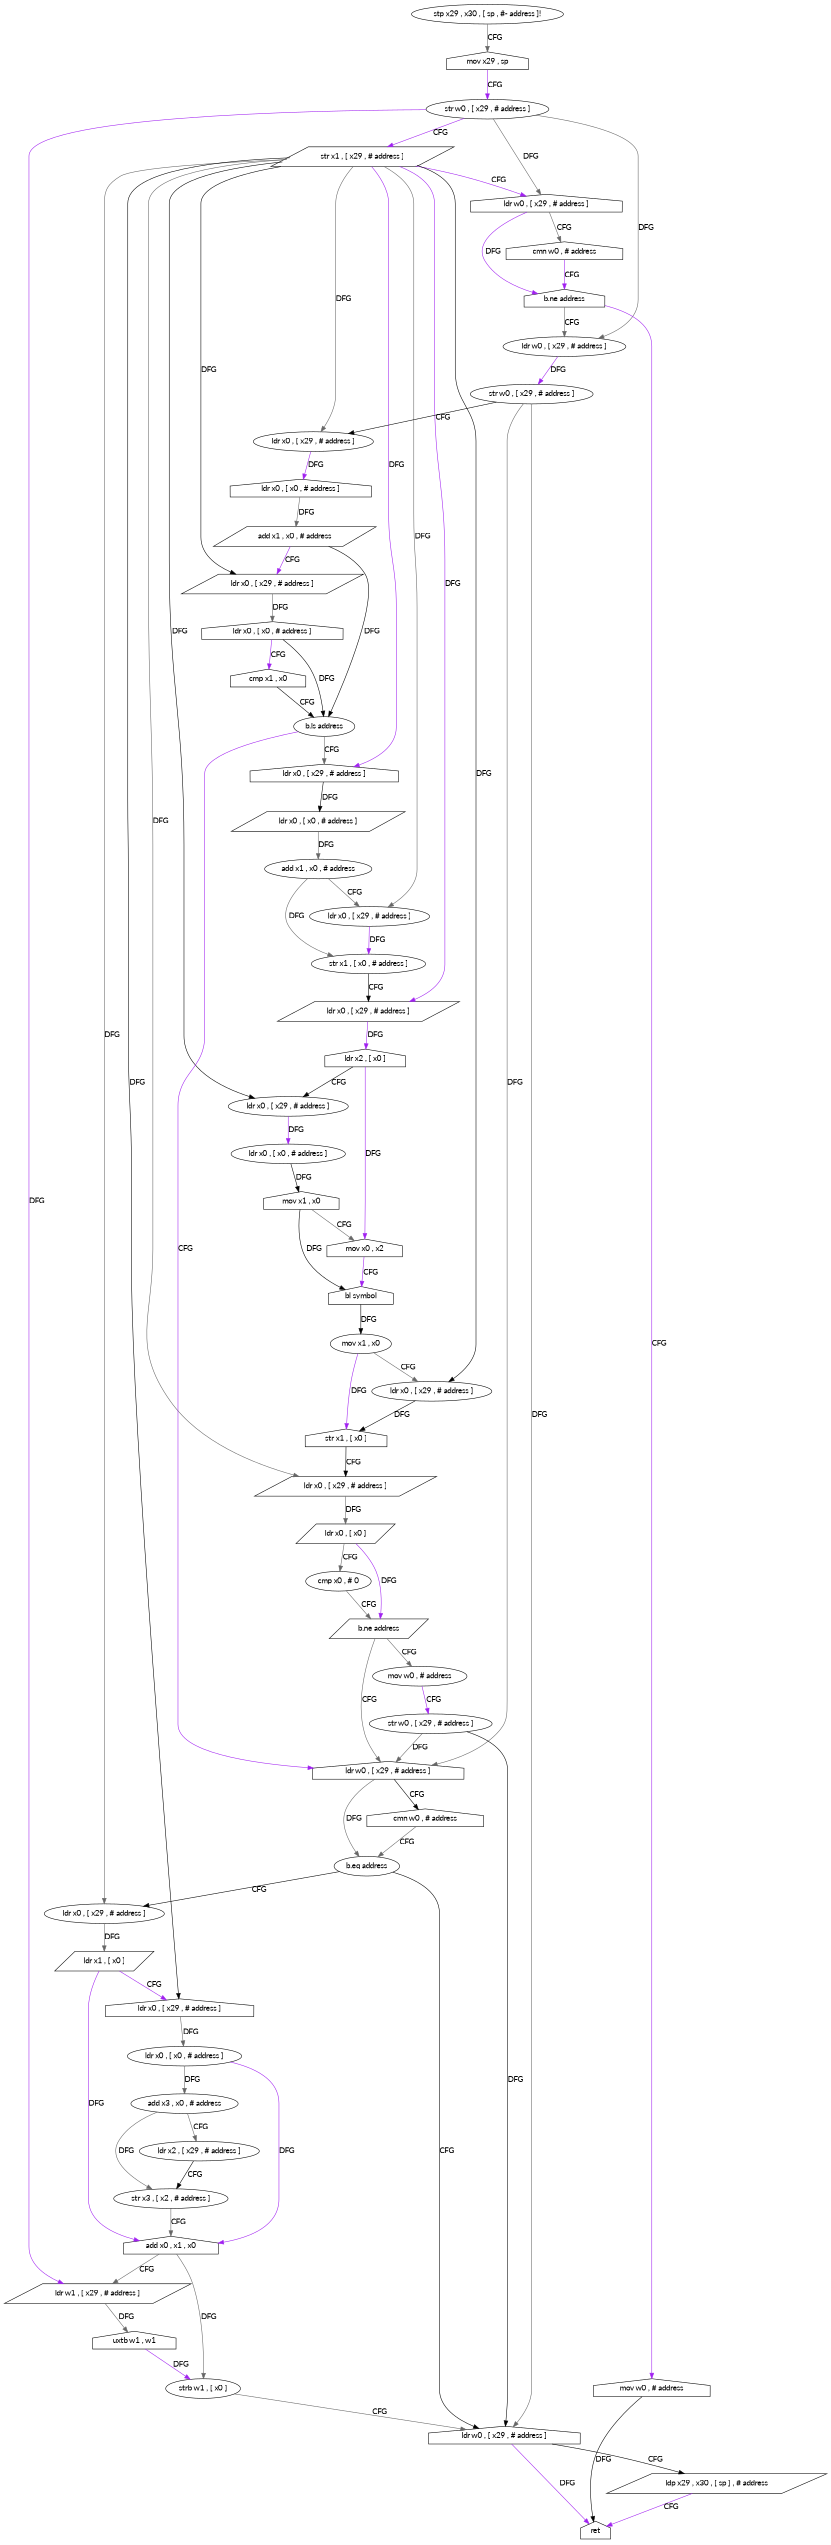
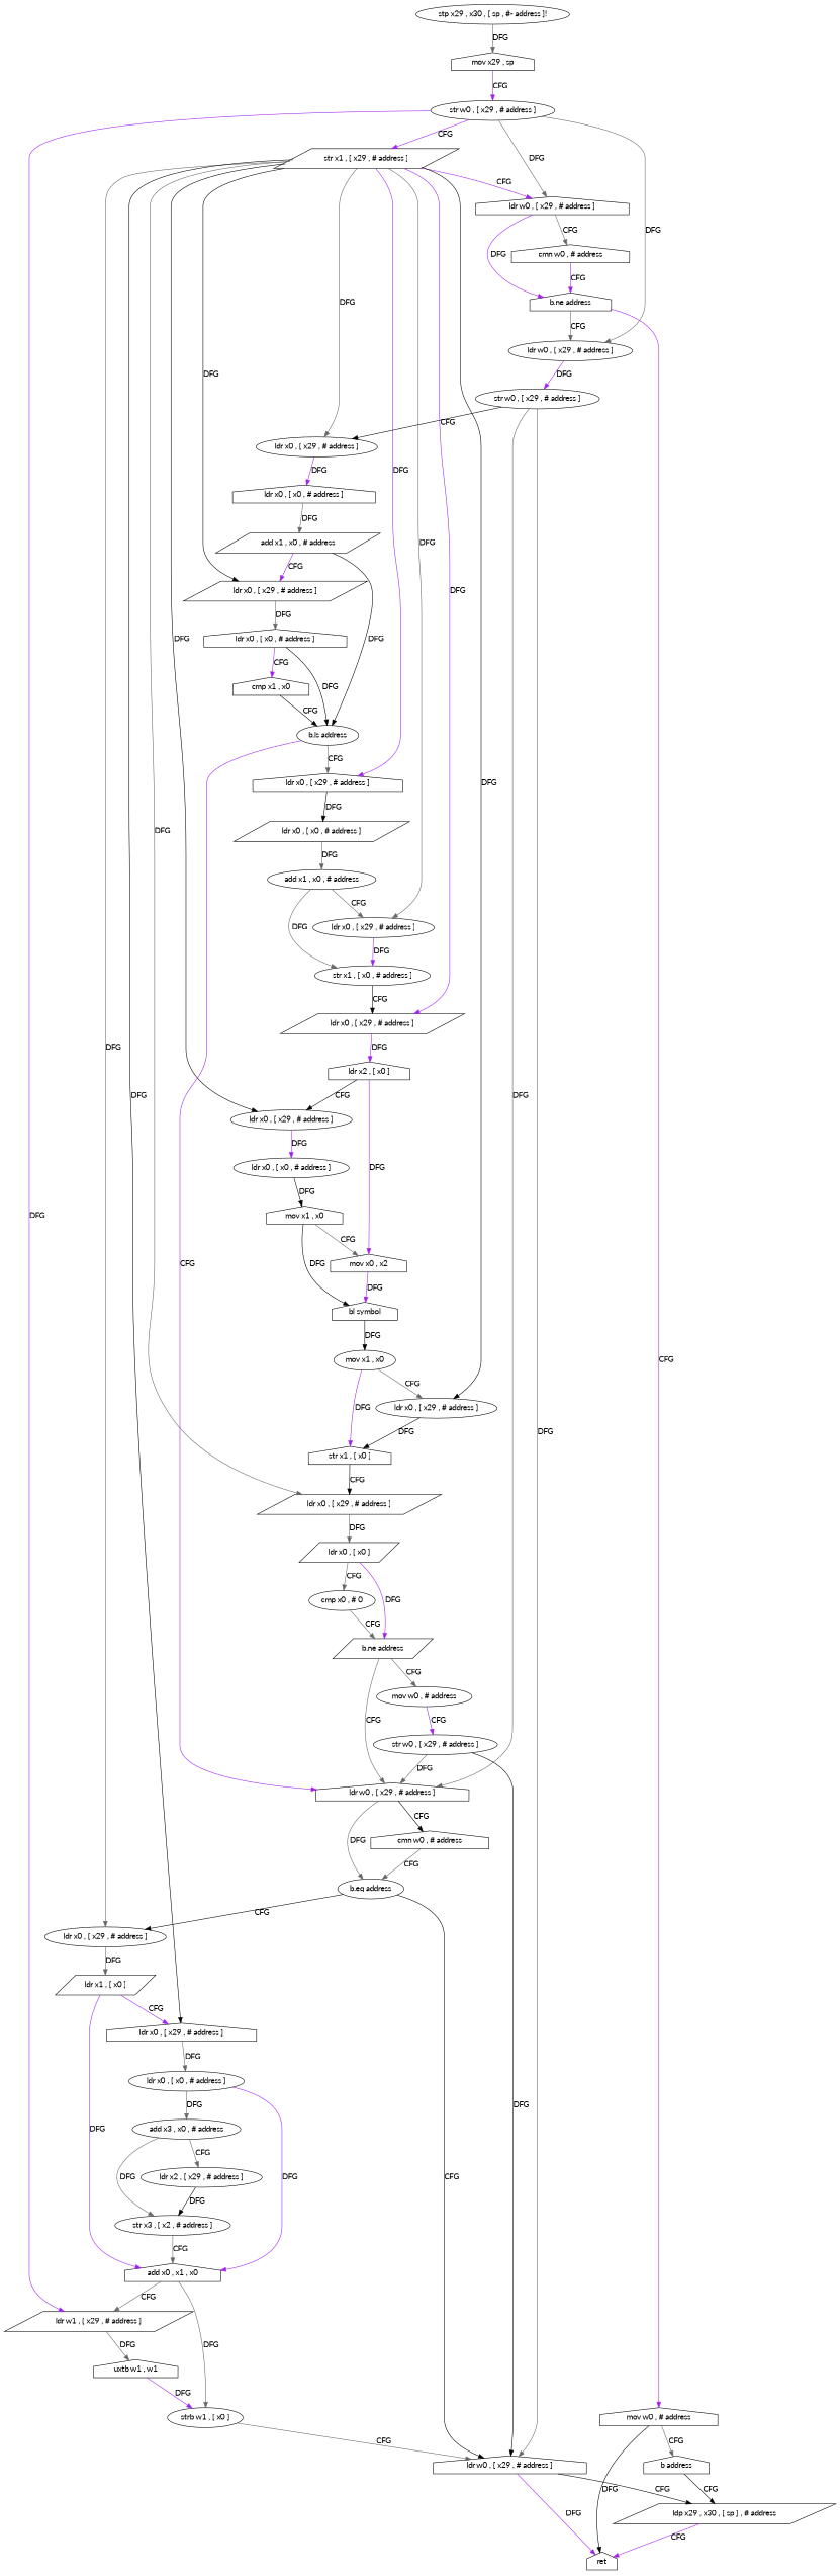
  digraph {
    fontname=Lato
    node [fontname=Lato shape=ellipse]
    edge [color=gray40 fontname=Lato]
    n1 [label="stp x29 , x30 , [ sp , #- address ]!"]
    n2 [label="mov x29 , sp" shape=house]
    n3 [label="str w0 , [ x29 , # address ]"]
    n4 [label="str x1 , [ x29 , # address ]" shape=parallelogram]
    n5 [label="ldr w0 , [ x29 , # address ]" shape=house]
    n6 [label="ldr w0 , [ x29 , # address ]"]
    n7 [label="ldr w1 , [ x29 , # address ]" shape=parallelogram]
    n8 [label="ldr x0 , [ x29 , # address ]"]
    n9 [label="ldr x0 , [ x29 , # address ]" shape=parallelogram]
    n10 [label="ldr x0 , [ x29 , # address ]" shape=house]
    n11 [label="ldr x0 , [ x29 , # address ]"]
    n12 [label="ldr x0 , [ x29 , # address ]"]
    n13 [label="ldr x0 , [ x29 , # address ]" shape=parallelogram]
    n14 [label="ldr x0 , [ x29 , # address ]"]
    n15 [label="ldr x0 , [ x29 , # address ]"]
    n16 [label="ldr x0 , [ x29 , # address ]" shape=parallelogram]
    n17 [label="ldr x0 , [ x29 , # address ]" shape=house]
    n18 [label="cmn w0 , # address" shape=house]
    n19 [label="b.ne address" shape=house]
    n20 [label="str w0 , [ x29 , # address ]"]
    n21 [label="uxtb w1 , w1" shape=house]
    n22 [label="ldr x0 , [ x0 , # address ]" shape=house]
    n23 [label="ldr x0 , [ x0 , # address ]" shape=house]
    n24 [label="ldr x0 , [ x0 , # address ]" shape=parallelogram]
    n25 [label="ldr x1 , [ x0 ]" shape=parallelogram]
    n26 [label="str x1 , [ x0 , # address ]"]
    n27 [label="ldr x2 , [ x0 ]" shape=house]
    n28 [label="ldr x0 , [ x0 , # address ]"]
    n29 [label="str x1 , [ x0 ]" shape=house]
    n30 [label="ldr x0 , [ x0 ]" shape=parallelogram]
    n31 [label="ldr x0 , [ x0 , # address ]"]
    n32 [label="ldr x2 , [ x29 , # address ]"]
    n33 [label="str x3 , [ x2 , # address ]"]
    n34 [label="mov w0 , # address" shape=house]
+   n35 [label="b address" shape=house]
    n36 [label=ret shape=house]
    n37 [label="ldr w0 , [ x29 , # address ]" shape=house]
    n38 [label="ldr w0 , [ x29 , # address ]" shape=house]
    n39 [label="ldp x29 , x30 , [ sp ] , # address" shape=parallelogram]
    n40 [label="cmn w0 , # address" shape=house]
    n41 [label="b.eq address"]
    n42 [label="add x1 , x0 , # address" shape=parallelogram]
    n43 [label="b.ls address"]
    n44 [label="cmp x1 , x0" shape=house]
    n45 [label="add x1 , x0 , # address"]
    n46 [label="add x0 , x1 , x0" shape=house]
    n47 [label="mov x0 , x2" shape=house]
    n48 [label="bl symbol" shape=house]
    n49 [label="mov x1 , x0" shape=house]
    n50 [label="mov x1 , x0"]
    n51 [label="cmp x0 , # 0"]
    n52 [label="b.ne address" shape=parallelogram]
    n53 [label="mov w0 , # address"]
    n54 [label="str w0 , [ x29 , # address ]"]
    n55 [label="strb w1 , [ x0 ]"]
    n56 [label="add x3 , x0 , # address"]
-   n1 -> n2 [label=CFG]
+   n1 -> n2 [label=DFG]
    n2 -> n3 [color=purple label=CFG]
    n3 -> n4 [color=purple label=CFG]
    n3 -> n5 [label=DFG]
    n3 -> n6 [label=DFG]
    n3 -> n7 [color=purple label=DFG]
    n4 -> n5 [color=purple label=CFG]
    n4 -> n8 [label=DFG]
    n4 -> n9 [color=black label=DFG]
    n4 -> n10 [color=purple label=DFG]
    n4 -> n11 [label=DFG]
    n4 -> n12 [label=DFG]
    n4 -> n13 [color=purple label=DFG]
    n4 -> n14 [color=black label=DFG]
    n4 -> n15 [color=black label=DFG]
    n4 -> n16 [label=DFG]
    n4 -> n17 [color=black label=DFG]
    n5 -> n18 [label=CFG]
    n5 -> n19 [color=purple label=DFG]
    n6 -> n20 [color=purple label=DFG]
    n7 -> n21 [label=DFG]
    n8 -> n22 [color=purple label=DFG]
    n9 -> n23 [label=DFG]
    n10 -> n24 [color=black label=DFG]
    n11 -> n25 [label=DFG]
    n12 -> n26 [color=purple label=DFG]
    n13 -> n27 [color=purple label=DFG]
    n14 -> n28 [color=purple label=DFG]
    n15 -> n29 [color=black label=DFG]
    n16 -> n30 [label=DFG]
    n17 -> n31 [label=DFG]
    n18 -> n19 [color=purple label=CFG]
    n19 -> n6 [label=CFG]
    n19 -> n34 [color=purple label=CFG]
    n20 -> n8 [color=black label=CFG]
    n20 -> n37 [label=DFG]
    n20 -> n38 [label=DFG]
    n21 -> n55 [color=purple label=DFG]
    n22 -> n42 [label=DFG]
    n23 -> n43 [color=black label=DFG]
    n23 -> n44 [color=purple label=CFG]
    n24 -> n45 [label=DFG]
    n25 -> n17 [color=purple label=CFG]
    n25 -> n46 [color=purple label=DFG]
    n26 -> n13 [color=black label=CFG]
    n27 -> n14 [color=black label=CFG]
    n27 -> n47 [color=purple label=DFG]
    n28 -> n49 [color=black label=DFG]
    n29 -> n16 [color=black label=CFG]
    n30 -> n51 [label=CFG]
    n30 -> n52 [color=purple label=DFG]
    n31 -> n46 [color=purple label=DFG]
    n31 -> n56 [label=DFG]
-   n32 -> n33 [color=black label=CFG]
+   n32 -> n33 [color=black label=DFG]
    n33 -> n46 [label=CFG]
+   n34 -> n35 [label=CFG]
    n34 -> n36 [color=black label=DFG]
+   n35 -> n39 [color=black label=CFG]
    n37 -> n40 [color=black label=CFG]
    n37 -> n41 [label=DFG]
    n38 -> n36 [color=purple label=DFG]
    n38 -> n39 [color=black label=CFG]
    n39 -> n36 [color=purple label=CFG]
    n40 -> n41 [label=CFG]
    n41 -> n11 [color=black label=CFG]
    n41 -> n38 [color=black label=CFG]
    n42 -> n9 [color=purple label=CFG]
    n42 -> n43 [color=black label=DFG]
    n43 -> n10 [label=CFG]
    n43 -> n37 [color=purple label=CFG]
    n44 -> n43 [color=black label=CFG]
    n45 -> n12 [label=CFG]
    n45 -> n26 [label=DFG]
    n46 -> n7 [label=CFG]
    n46 -> n55 [label=DFG]
-   n47 -> n48 [color=purple label=CFG]
+   n47 -> n48 [color=purple label=DFG]
    n48 -> n50 [color=black label=DFG]
    n49 -> n47 [label=CFG]
    n49 -> n48 [color=black label=DFG]
    n50 -> n15 [label=CFG]
    n50 -> n29 [color=purple label=DFG]
    n51 -> n52 [label=CFG]
    n52 -> n37 [label=CFG]
    n52 -> n53 [label=CFG]
    n53 -> n54 [color=purple label=CFG]
    n54 -> n37 [label=DFG]
    n54 -> n38 [color=black label=DFG]
    n55 -> n38 [label=CFG]
    n56 -> n32 [label=CFG]
    n56 -> n33 [label=DFG]
  }
